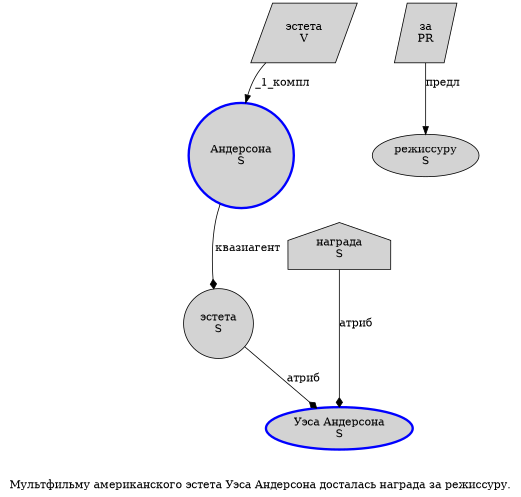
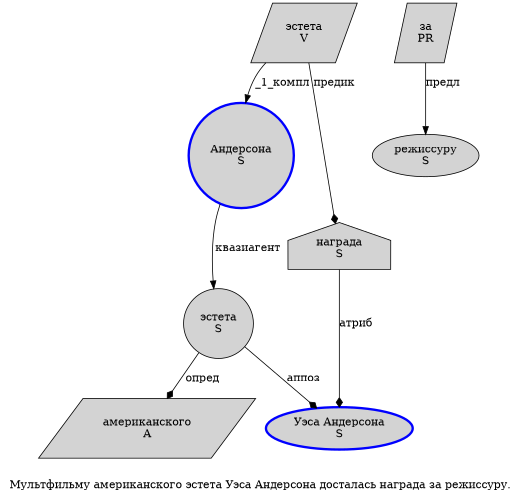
  digraph {
    label="Мультфильму американского эстета Уэса Андерсона досталась награда за режиссуру."
    node [fillcolor=lightgray penwidth=1 shape=parallelogram style=filled]
    edge [arrowhead=diamond]
    n1 [color=blue label="Андерсона\nS" penwidth=3 shape=circle]
    n2 [label="эстета\nS" shape=circle]
+   n3 [label="американского\nA"]
    n4 [color=blue label="Уэса Андерсона\nS" penwidth=3 shape=ellipse]
    n5 [label="эстета\nV"]
    n6 [label="награда\nS" shape=house]
    n7 [label="за\nPR"]
    n8 [label="режиссуру\nS" shape=ellipse]
-   n1 -> n2 [label="квазиагент"]
-   n2 -> n4 [label="атриб"]
+   n1 -> n2 [arrowhead=normal label="квазиагент"]
+   n2 -> n3 [label="опред"]
+   n2 -> n4 [label="аппоз"]
    n5 -> n1 [arrowhead=normal label="_1_компл"]
+   n5 -> n6 [label="предик"]
    n6 -> n4 [label="атриб"]
    n7 -> n8 [arrowhead=normal label="предл"]
  }
